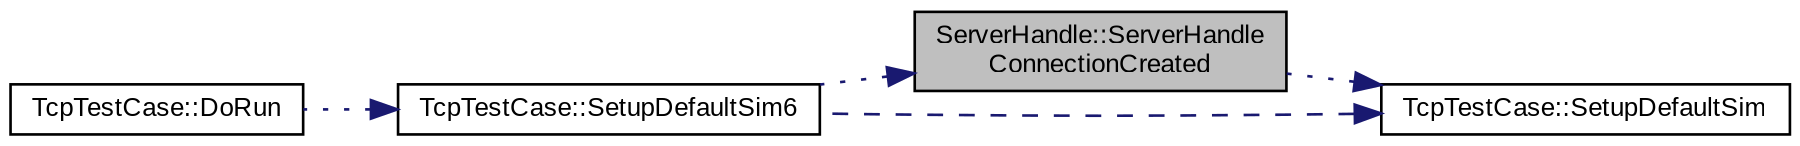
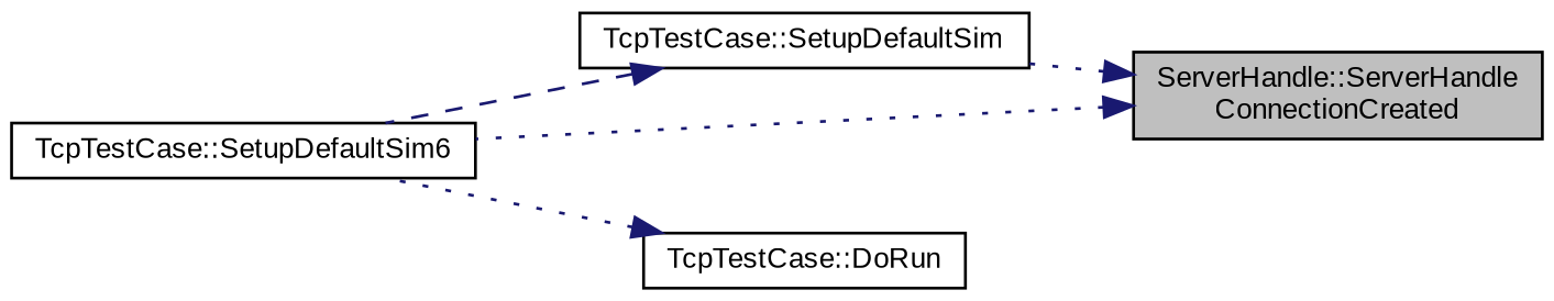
  digraph {
    fontname="Liberation Sans"
    rankdir=RL
    node [color=black fillcolor=white fontname="Liberation Sans" fontsize=10 shape=record style=filled]
    edge [color=midnightblue dir=back fontname="Liberation Sans" fontsize=10 labelfontname=Helvetica labelfontsize=10 style=dotted]
    n1 [fillcolor=grey75 fontcolor=black height=0.2 label="ServerHandle::ServerHandle\lConnectionCreated" width=0.4]
    n2 [height=0.2 label="TcpTestCase::SetupDefaultSim" width=0.4]
    n3 [height=0.2 label="TcpTestCase::SetupDefaultSim6" width=0.4]
    n4 [height=0.2 label="TcpTestCase::DoRun" width=0.4]
-   n2 -> n1
+   n1 -> n2
    n1 -> n3
    n2 -> n3 [style=dashed]
-   n3 -> n4
+   n4 -> n3
  }
